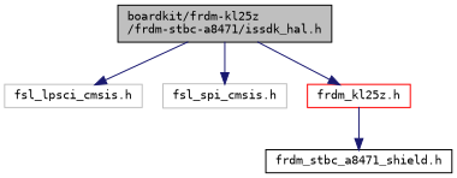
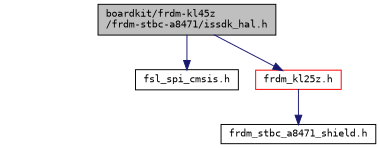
  digraph {
    fontname="DejaVu Sans Mono"
    node [color=black fillcolor=white fontname="DejaVu Sans Mono" fontsize=10 shape=record style=filled]
    edge [color=midnightblue fontname="DejaVu Sans Mono" fontsize=10 labelfontname=Helvetica labelfontsize=10 style=solid]
-   n1 [fillcolor=grey75 fontcolor=black height=0.2 label="boardkit/frdm-kl25z\l/frdm-stbc-a8471/issdk_hal.h" width=0.4]
-   n2 [color=grey75 height=0.2 label="fsl_lpsci_cmsis.h" width=0.4]
-   n3 [color=grey75 height=0.2 label="fsl_spi_cmsis.h" width=0.4]
+   n1 [fillcolor=grey75 fontcolor=black height=0.2 label="boardkit/frdm-kl45z\l/frdm-stbc-a8471/issdk_hal.h" width=0.4]
+   n3 [height=0.2 label="fsl_spi_cmsis.h" width=0.4]
    n4 [color=red height=0.2 label="frdm_kl25z.h" width=0.4]
    n5 [height=0.2 label="frdm_stbc_a8471_shield.h" width=0.4]
-   n1 -> n2
    n1 -> n3
    n1 -> n4
    n4 -> n5
  }
